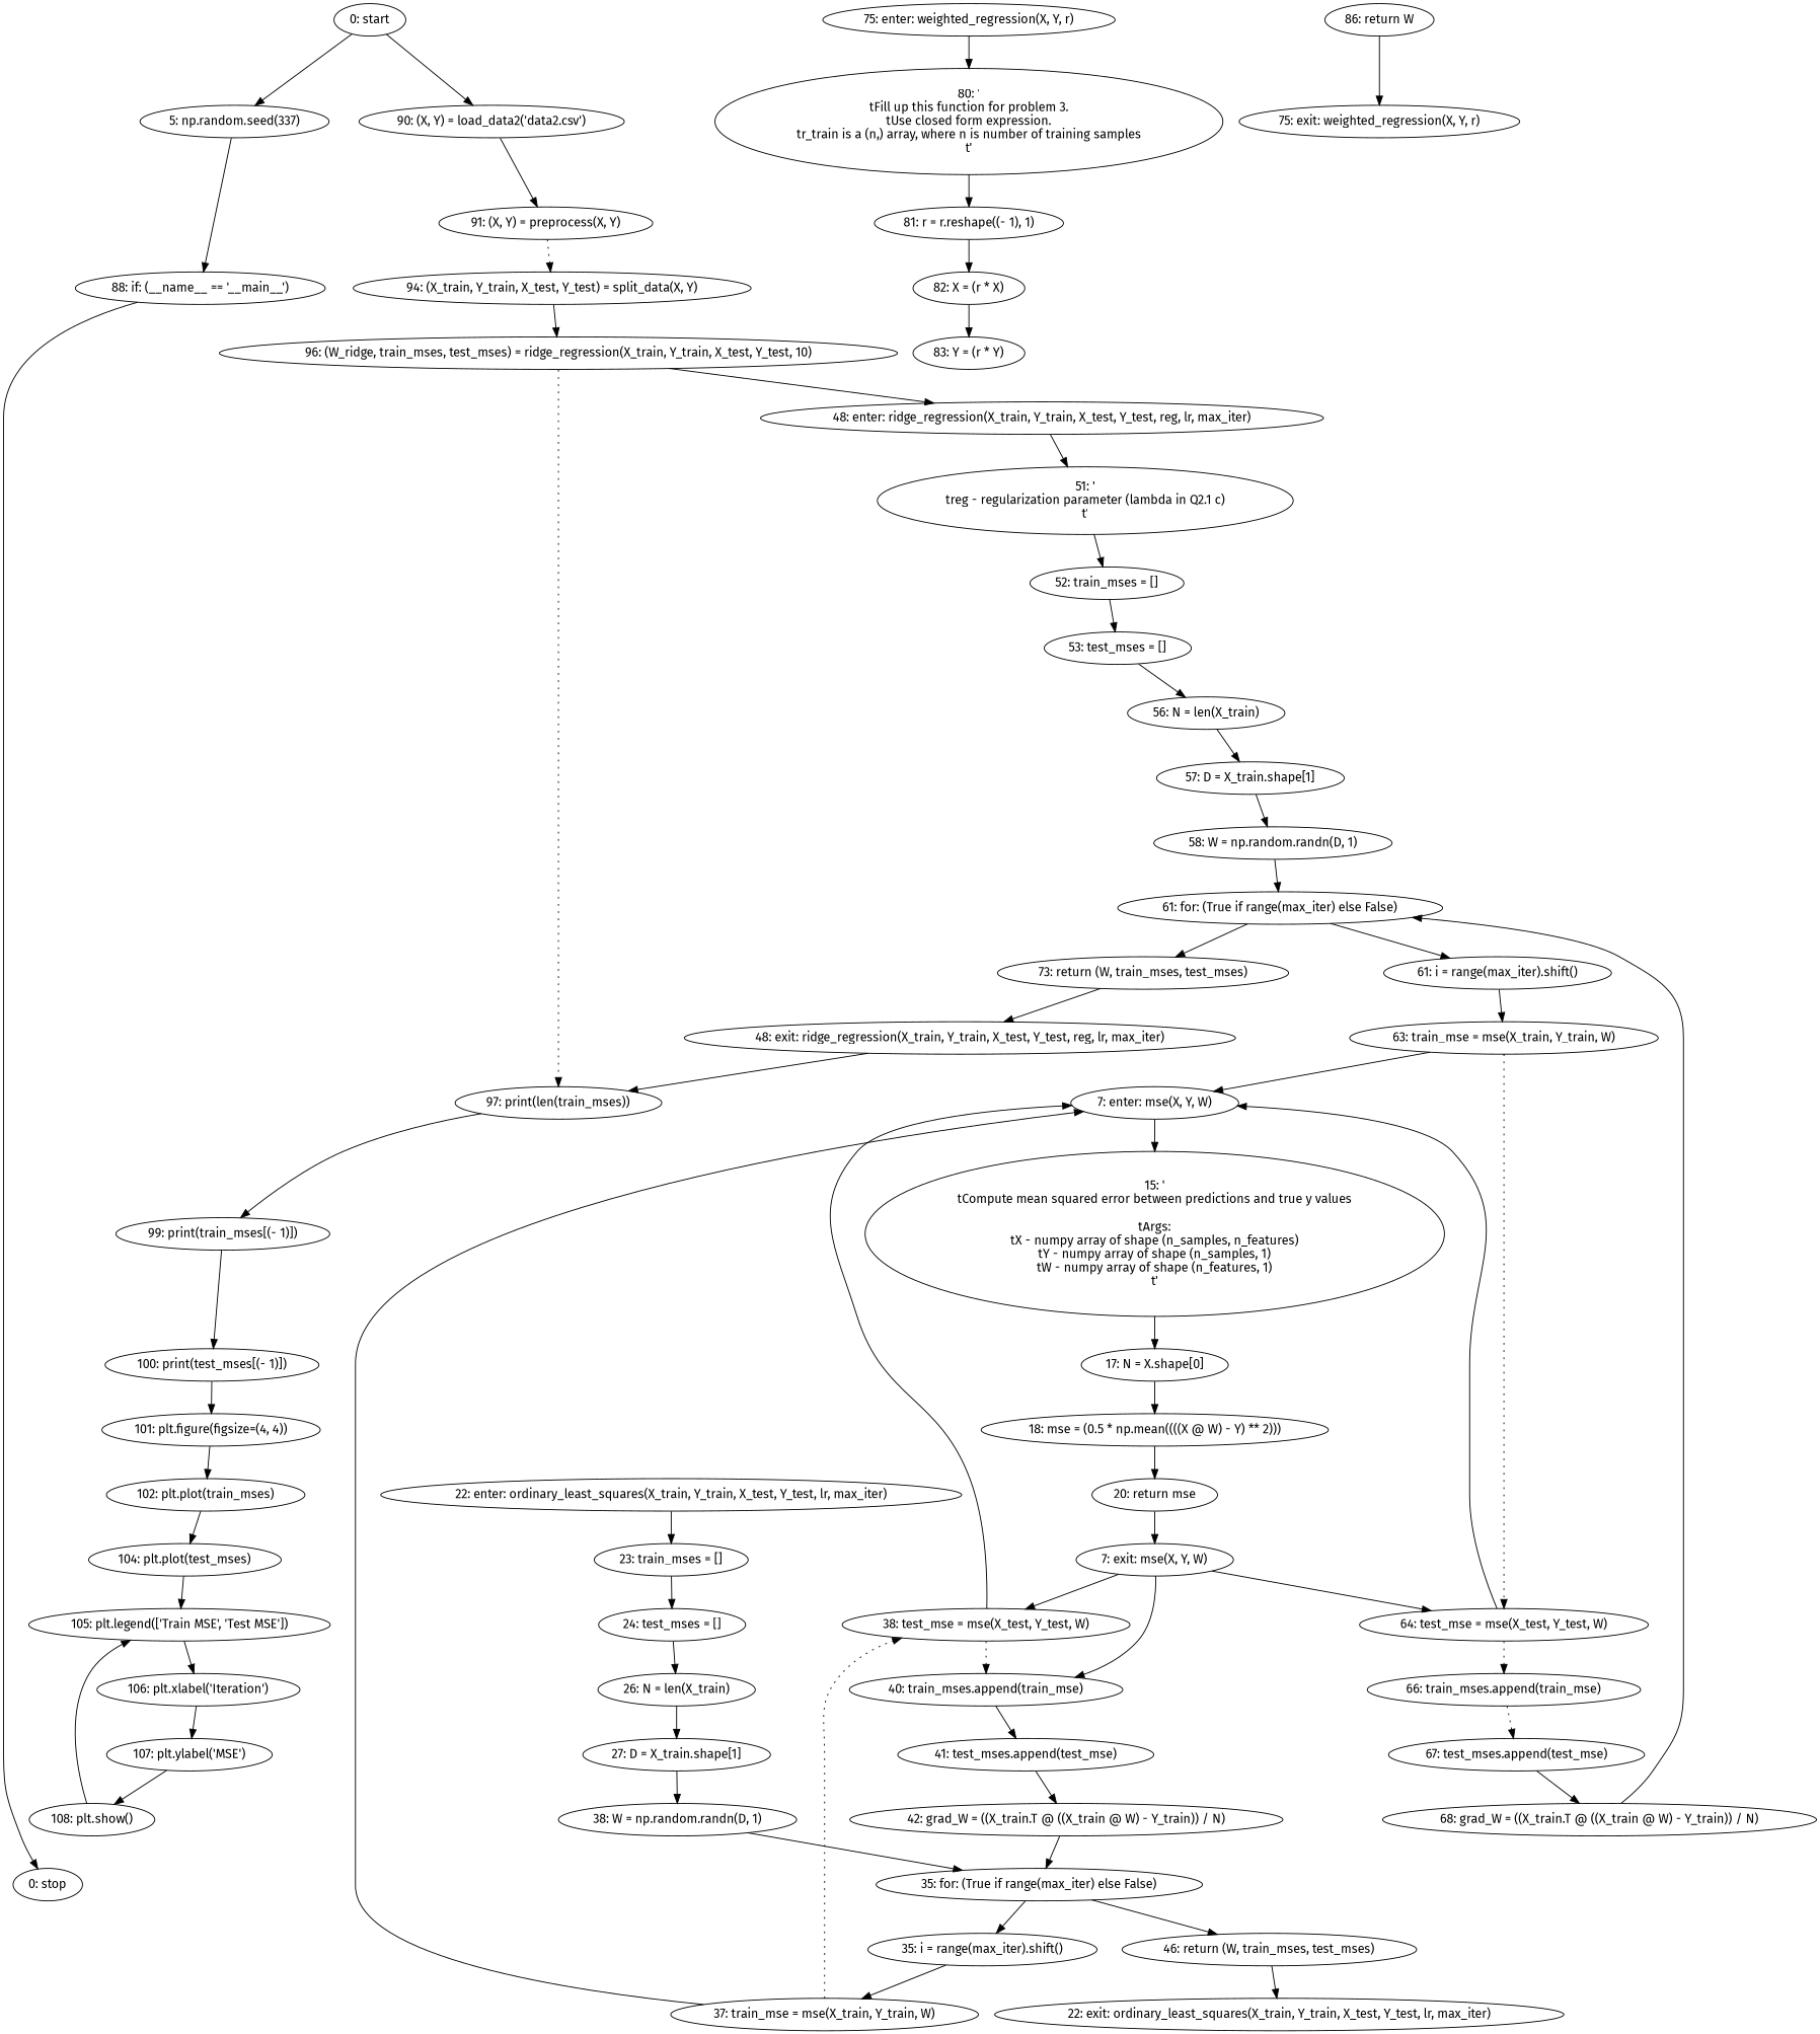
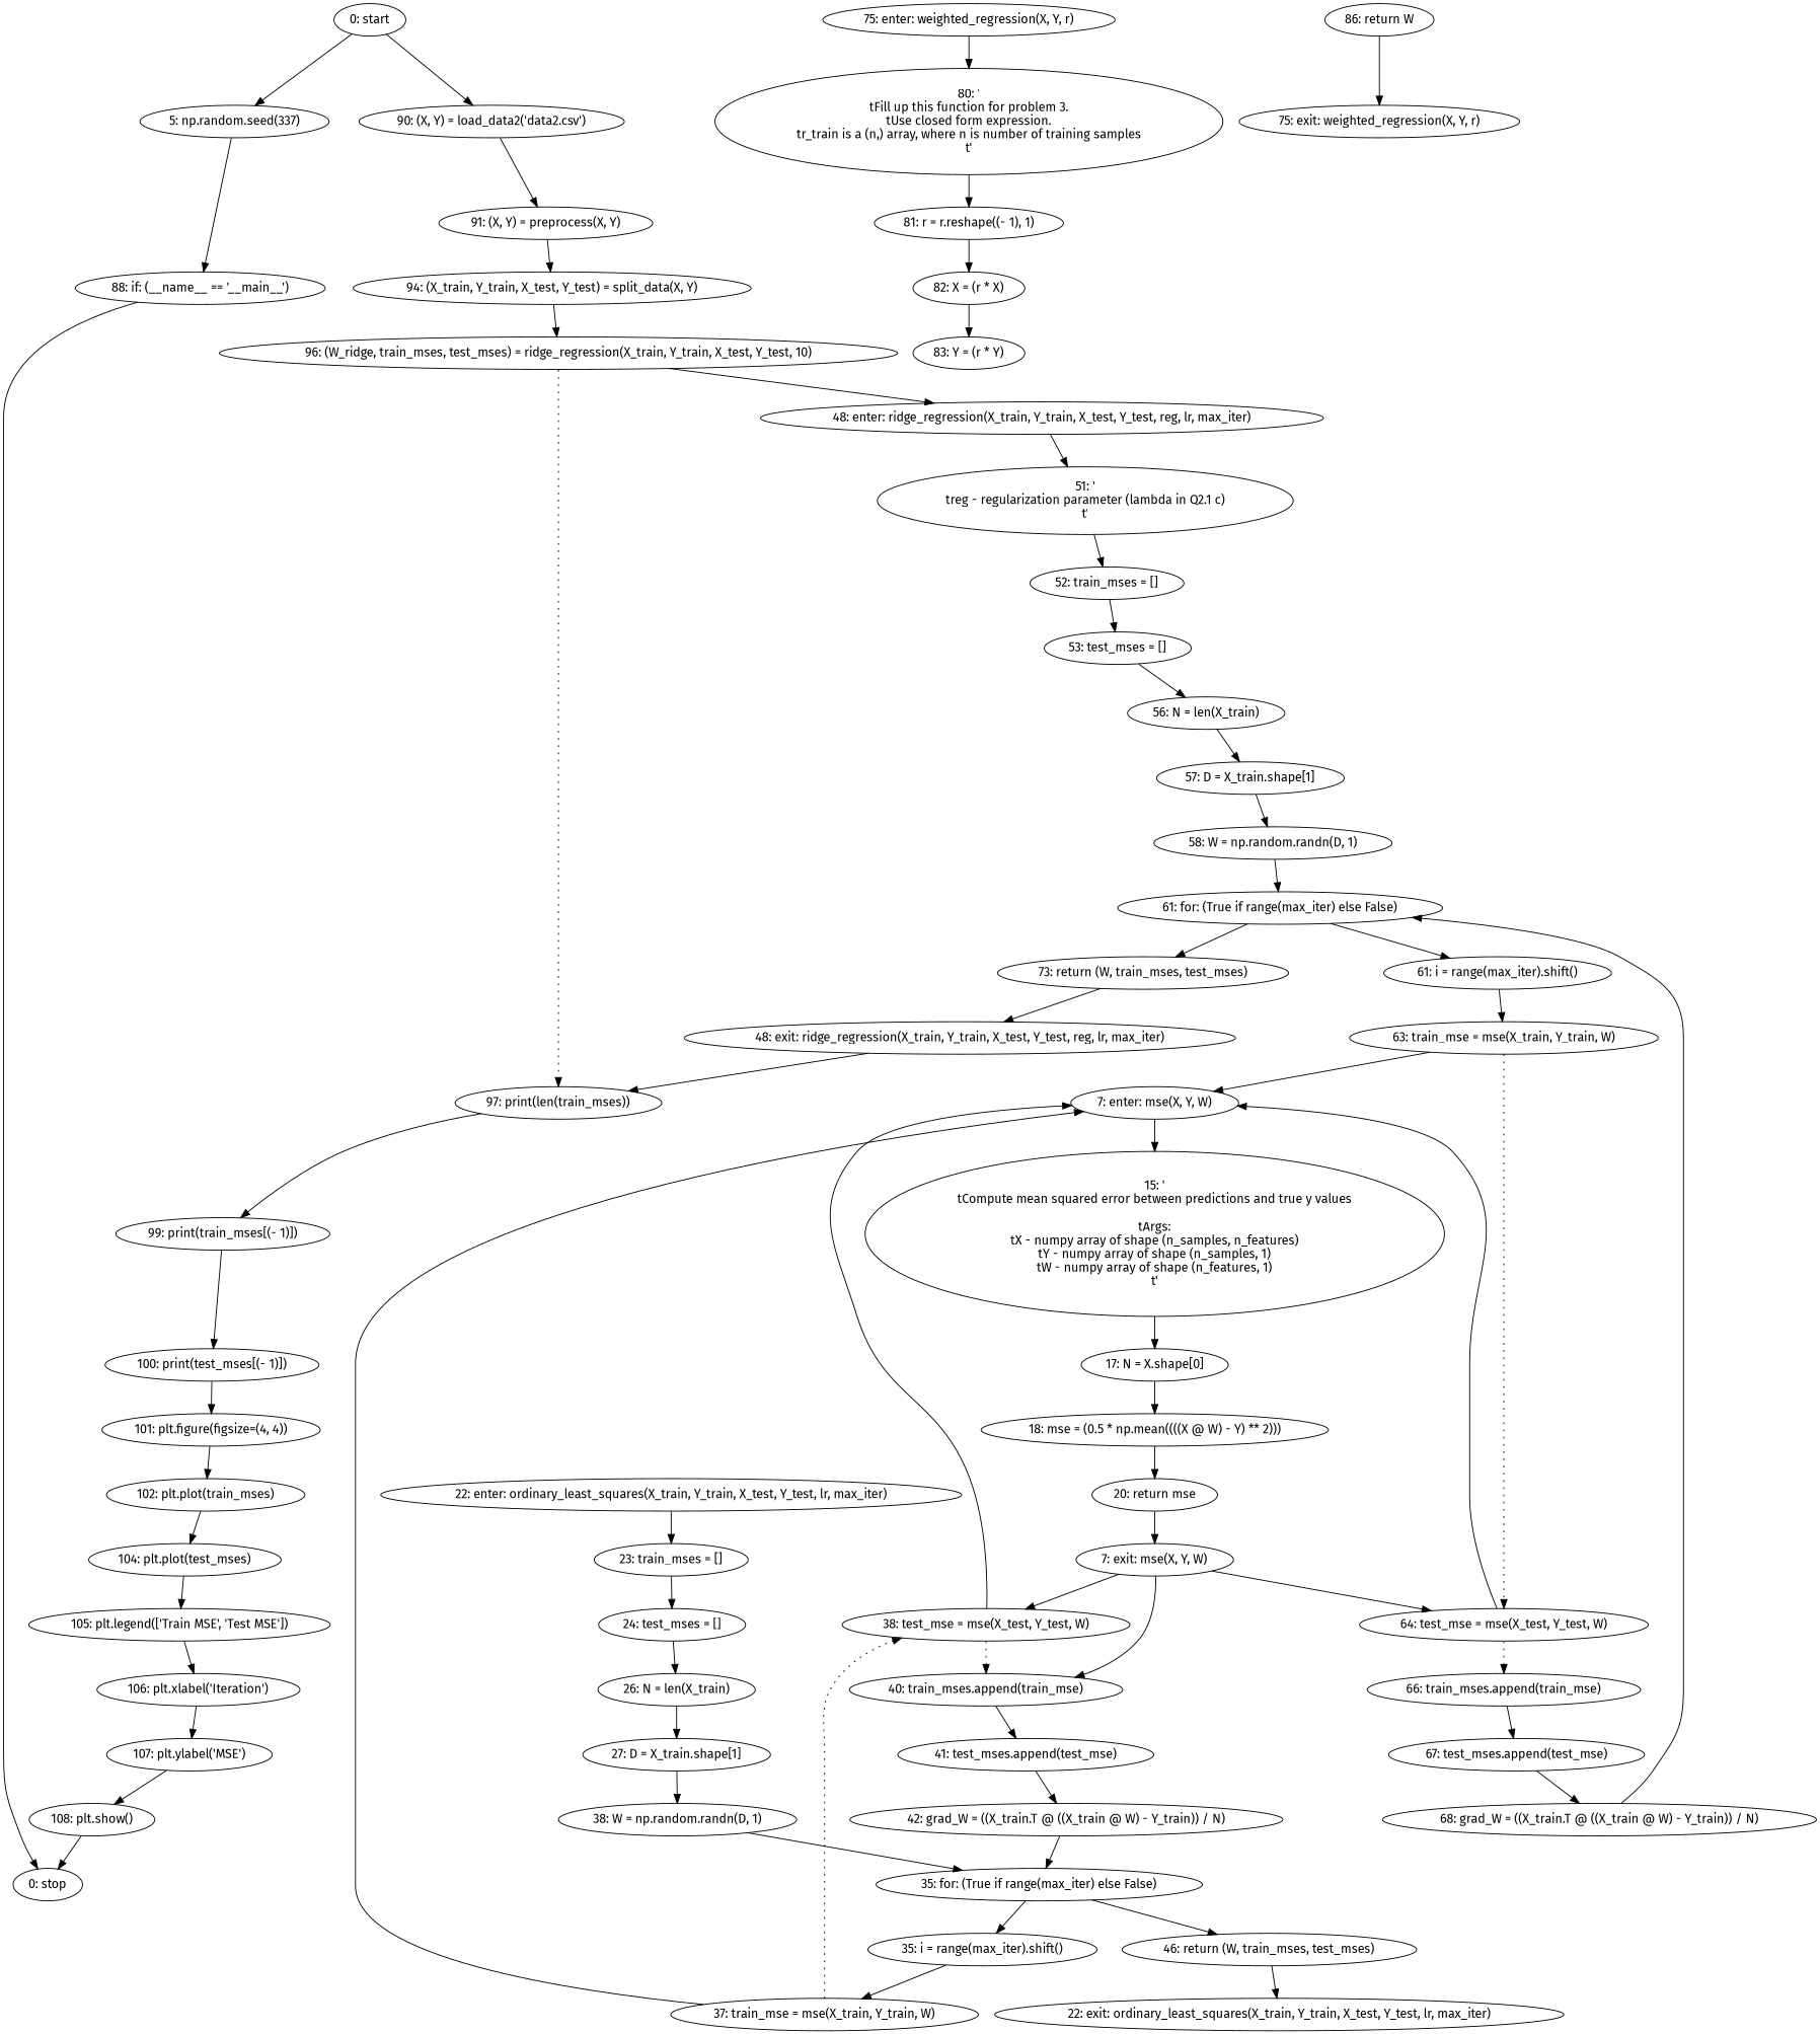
  strict digraph {
    fontname="Fira Sans"
    node [fontname="Fira Sans"]
    edge [fontname="Fira Sans"]
    n1 [label="0: start"]
    n2 [label="5: np.random.seed(337)"]
    n3 [label="90: (X, Y) = load_data2('data2.csv')"]
    n4 [label="88: if: (__name__ == '__main__')"]
    n5 [label="0: stop"]
    n6 [label="91: (X, Y) = preprocess(X, Y)"]
    n7 [label="94: (X_train, Y_train, X_test, Y_test) = split_data(X, Y)"]
    n8 [label="7: enter: mse(X, Y, W)"]
    n9 [label="15: '\n\tCompute mean squared error between predictions and true y values\n\n\tArgs:\n\tX - numpy array of shape (n_samples, n_features)\n\tY - numpy array of shape (n_samples, 1)\n\tW - numpy array of shape (n_features, 1)\n\t'"]
    n10 [label="17: N = X.shape[0]"]
    n11 [label="18: mse = (0.5 * np.mean((((X @ W) - Y) ** 2)))"]
    n12 [label="20: return mse"]
    n13 [label="37: train_mse = mse(X_train, Y_train, W)"]
    n14 [label="38: test_mse = mse(X_test, Y_test, W)"]
    n15 [label="40: train_mses.append(train_mse)"]
    n16 [label="41: test_mses.append(test_mse)"]
    n17 [label="42: grad_W = ((X_train.T @ ((X_train @ W) - Y_train)) / N)"]
    n18 [label="35: for: (True if range(max_iter) else False)"]
    n19 [label="63: train_mse = mse(X_train, Y_train, W)"]
    n20 [label="64: test_mse = mse(X_test, Y_test, W)"]
    n21 [label="66: train_mses.append(train_mse)"]
    n22 [label="67: test_mses.append(test_mse)"]
    n23 [label="68: grad_W = ((X_train.T @ ((X_train @ W) - Y_train)) / N)"]
    n24 [label="61: for: (True if range(max_iter) else False)"]
    n25 [label="7: exit: mse(X, Y, W)"]
    n26 [label="22: enter: ordinary_least_squares(X_train, Y_train, X_test, Y_test, lr, max_iter)"]
    n27 [label="23: train_mses = []"]
    n28 [label="24: test_mses = []"]
    n29 [label="26: N = len(X_train)"]
    n30 [label="27: D = X_train.shape[1]"]
    n31 [label="22: exit: ordinary_least_squares(X_train, Y_train, X_test, Y_test, lr, max_iter)"]
    n32 [label="46: return (W, train_mses, test_mses)"]
    n33 [label="38: W = np.random.randn(D, 1)"]
    n34 [label="35: i = range(max_iter).shift()"]
    n35 [label="48: enter: ridge_regression(X_train, Y_train, X_test, Y_test, reg, lr, max_iter)"]
    n36 [label="51: '\n\treg - regularization parameter (lambda in Q2.1 c)\n\t'"]
    n37 [label="52: train_mses = []"]
    n38 [label="53: test_mses = []"]
    n39 [label="56: N = len(X_train)"]
    n40 [label="96: (W_ridge, train_mses, test_mses) = ridge_regression(X_train, Y_train, X_test, Y_test, 10)"]
    n41 [label="97: print(len(train_mses))"]
    n42 [label="99: print(train_mses[(- 1)])"]
    n43 [label="100: print(test_mses[(- 1)])"]
    n44 [label="101: plt.figure(figsize=(4, 4))"]
    n45 [label="48: exit: ridge_regression(X_train, Y_train, X_test, Y_test, reg, lr, max_iter)"]
    n46 [label="73: return (W, train_mses, test_mses)"]
    n47 [label="57: D = X_train.shape[1]"]
    n48 [label="58: W = np.random.randn(D, 1)"]
    n49 [label="61: i = range(max_iter).shift()"]
    n50 [label="75: enter: weighted_regression(X, Y, r)"]
    n51 [label="80: '\n\tFill up this function for problem 3.\n\tUse closed form expression.\n\tr_train is a (n,) array, where n is number of training samples\n\t'"]
    n52 [label="81: r = r.reshape((- 1), 1)"]
    n53 [label="82: X = (r * X)"]
    n54 [label="83: Y = (r * Y)"]
    n55 [label="75: exit: weighted_regression(X, Y, r)"]
    n56 [label="86: return W"]
    n57 [label="102: plt.plot(train_mses)"]
    n58 [label="104: plt.plot(test_mses)"]
    n59 [label="105: plt.legend(['Train MSE', 'Test MSE'])"]
    n60 [label="106: plt.xlabel('Iteration')"]
    n61 [label="107: plt.ylabel('MSE')"]
    n62 [label="108: plt.show()"]
    n1 -> n2
    n1 -> n3
    n2 -> n4
    n3 -> n6
    n4 -> n5
-   n6 -> n7 [style=dotted]
+   n6 -> n7
    n7 -> n40
    n8 -> n9
    n9 -> n10
    n10 -> n11
    n11 -> n12
    n12 -> n25
    n13 -> n8
    n13 -> n14 [style=dotted weight=100]
    n14 -> n8
    n14 -> n15 [style=dotted weight=100]
    n15 -> n16
    n16 -> n17
    n17 -> n18
    n18 -> n32
    n18 -> n34
    n19 -> n8
    n19 -> n20 [style=dotted weight=100]
    n20 -> n8
    n20 -> n21 [style=dotted weight=100]
-   n21 -> n22 [style=dotted]
+   n21 -> n22
    n22 -> n23
    n23 -> n24
    n24 -> n46
    n24 -> n49
    n25 -> n14
    n25 -> n15
    n25 -> n20
    n26 -> n27
    n27 -> n28
    n28 -> n29
    n29 -> n30
    n30 -> n33
    n32 -> n31
    n33 -> n18
    n34 -> n13
    n35 -> n36
    n36 -> n37
    n37 -> n38
    n38 -> n39
    n39 -> n47
    n40 -> n35
    n40 -> n41 [style=dotted weight=100]
    n41 -> n42
    n42 -> n43
    n43 -> n44
    n44 -> n57
    n45 -> n41
    n46 -> n45
    n47 -> n48
    n48 -> n24
    n49 -> n19
    n50 -> n51
    n51 -> n52
    n52 -> n53
    n53 -> n54
    n56 -> n55
    n57 -> n58
    n58 -> n59
    n59 -> n60
    n60 -> n61
    n61 -> n62
-   n62 -> n59
+   n62 -> n5
  }
